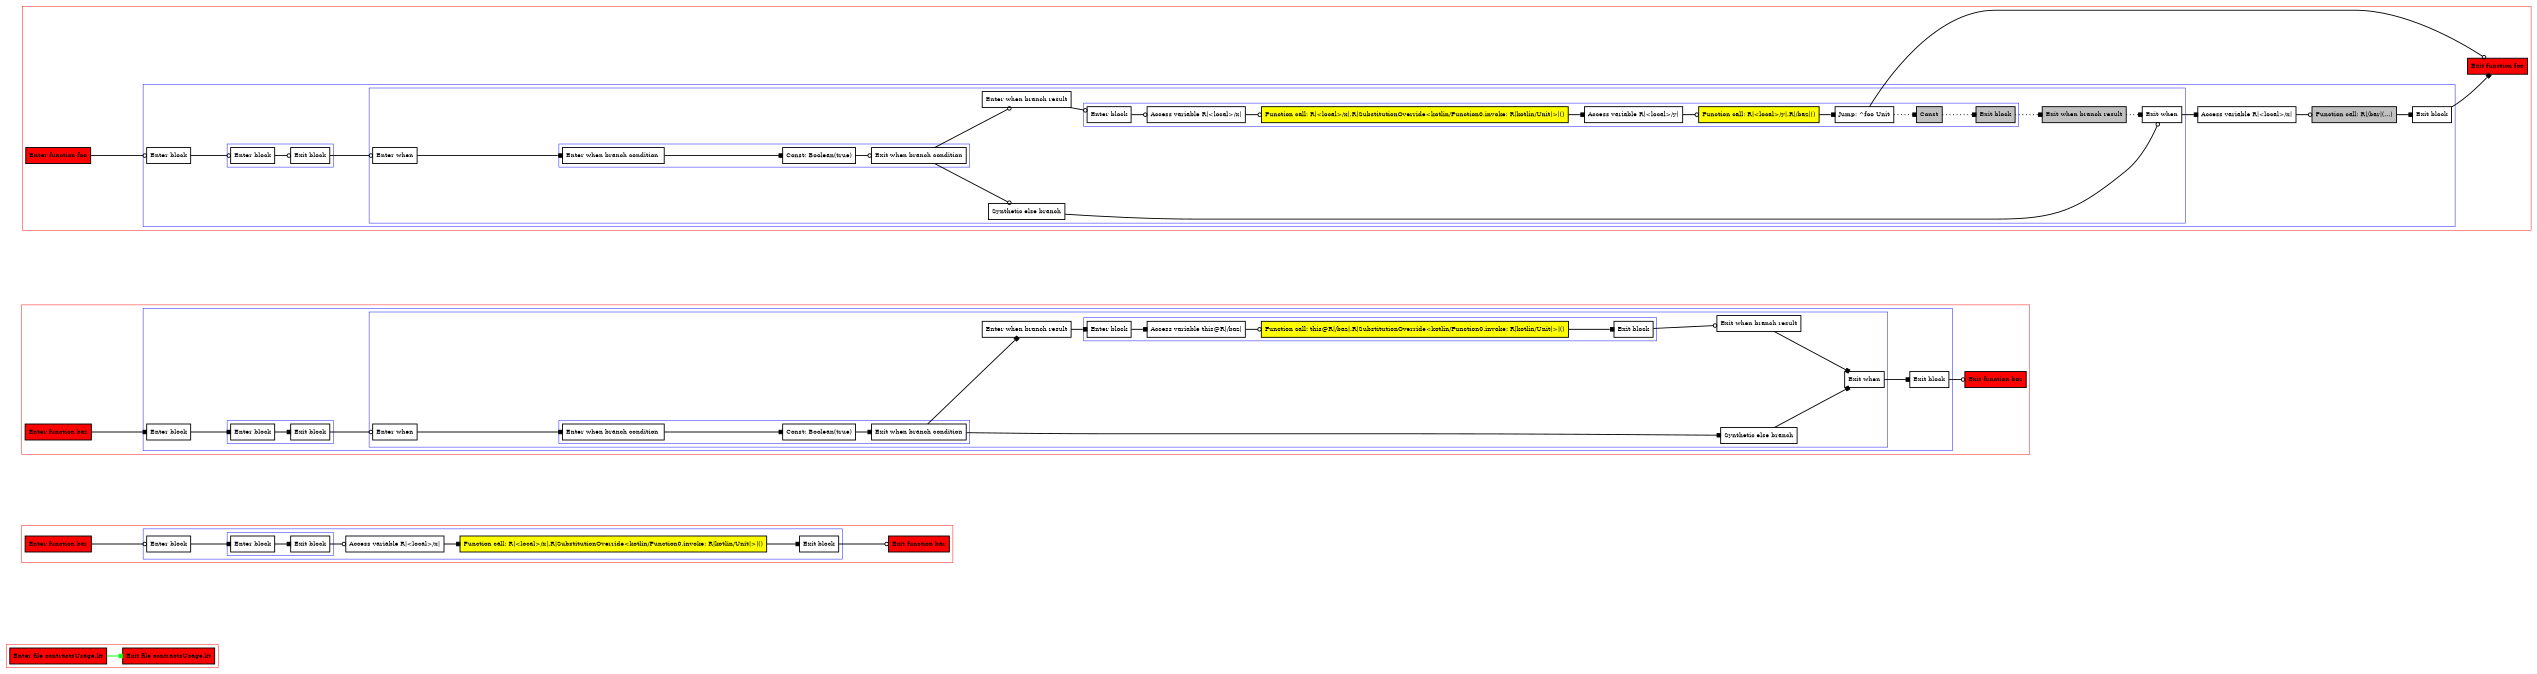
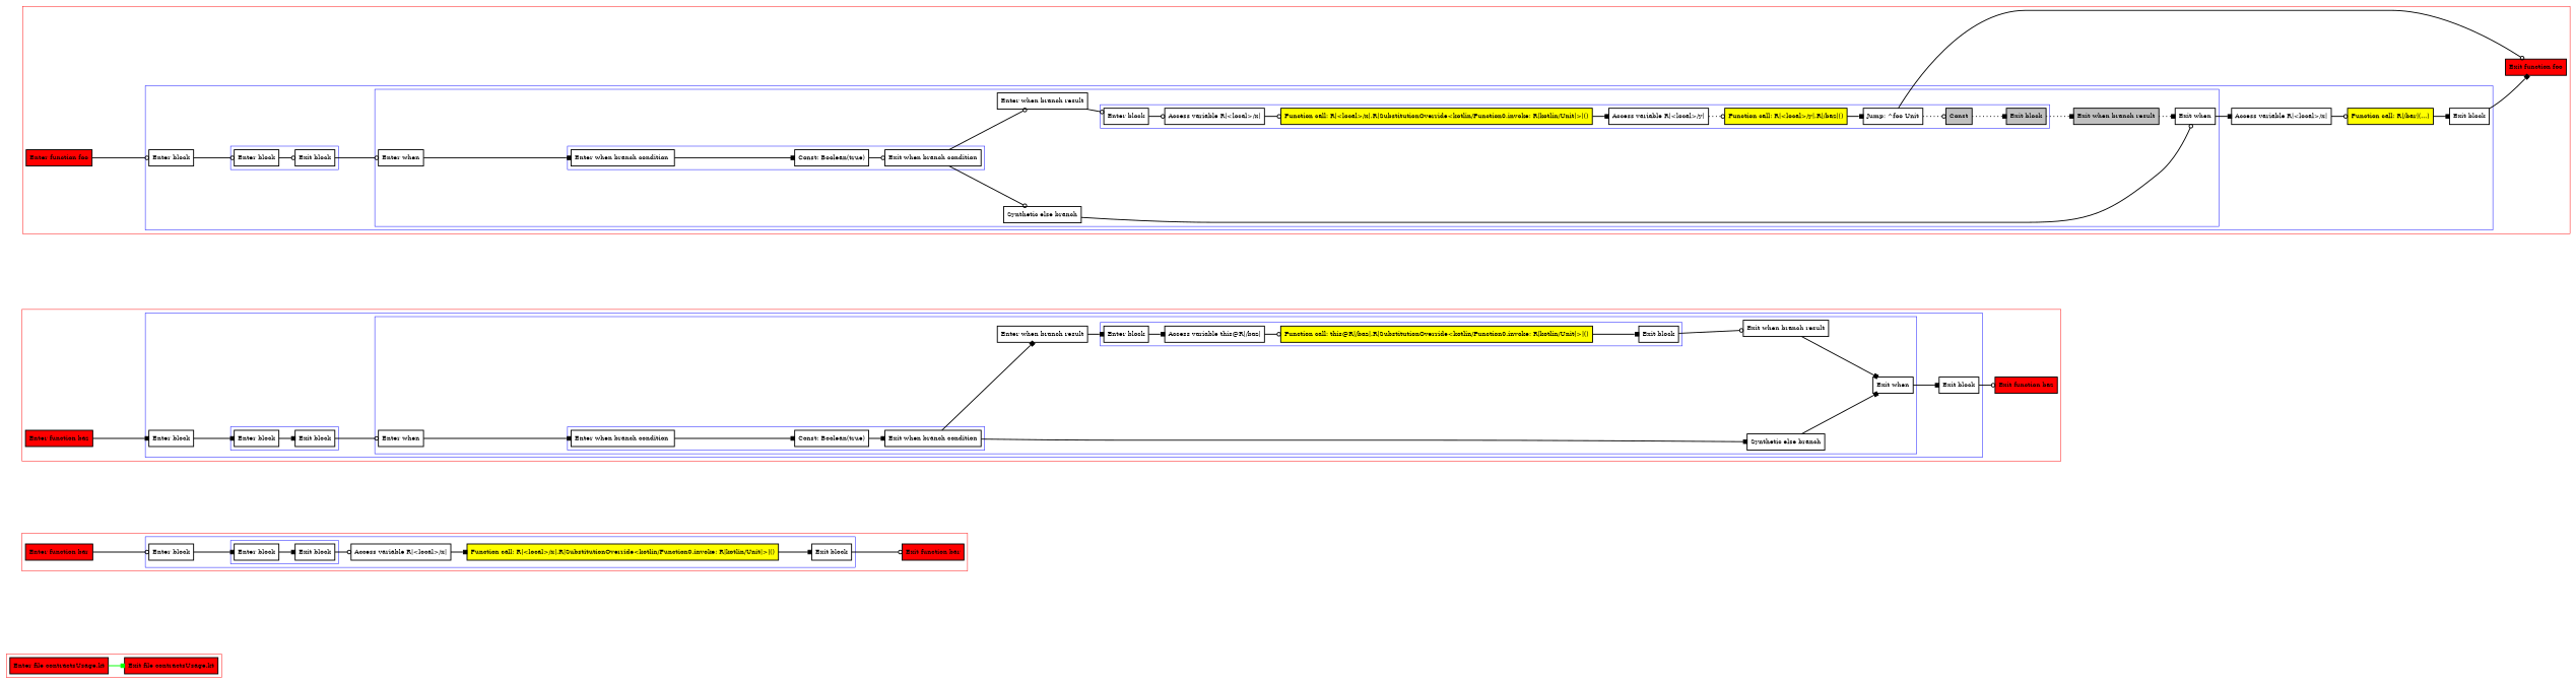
  digraph {
    nodesep=3
    rankdir=LR
    node [penwidth=2 shape=box]
    edge [arrowhead=box penwidth=2]
    n1 [fillcolor=red label="Enter file contractsUsage.kt" style=filled]
    n2 [fillcolor=red label="Exit file contractsUsage.kt" style=filled]
    n3 [label="Enter block"]
    n4 [label="Exit block"]
    n5 [label="Enter block"]
    n6 [label="Access variable R|<local>/x|"]
    n7 [fillcolor=yellow label="Function call: R|<local>/x|.R|SubstitutionOverride<kotlin/Function0.invoke: R|kotlin/Unit|>|()" style=filled]
    n8 [label="Exit block"]
    n9 [fillcolor=red label="Enter function bar" style=filled]
    n10 [fillcolor=red label="Exit function bar" style=filled]
    n11 [label="Enter block"]
    n12 [label="Exit block"]
    n13 [label="Enter when branch condition "]
    n14 [label="Const: Boolean(true)"]
    n15 [label="Exit when branch condition"]
    n16 [label="Enter block"]
    n17 [label="Access variable this@R|/baz|"]
    n18 [fillcolor=yellow label="Function call: this@R|/baz|.R|SubstitutionOverride<kotlin/Function0.invoke: R|kotlin/Unit|>|()" style=filled]
    n19 [label="Exit block"]
    n20 [label="Enter when"]
    n21 [label="Synthetic else branch"]
    n22 [label="Enter when branch result"]
    n23 [label="Exit when branch result"]
    n24 [label="Exit when"]
    n25 [label="Enter block"]
    n26 [label="Exit block"]
    n27 [fillcolor=red label="Enter function baz" style=filled]
    n28 [fillcolor=red label="Exit function baz" style=filled]
    n29 [label="Enter block"]
    n30 [label="Exit block"]
    n31 [label="Enter when branch condition "]
    n32 [label="Const: Boolean(true)"]
    n33 [label="Exit when branch condition"]
    n34 [label="Enter block"]
    n35 [label="Access variable R|<local>/x|"]
    n36 [fillcolor=yellow label="Function call: R|<local>/x|.R|SubstitutionOverride<kotlin/Function0.invoke: R|kotlin/Unit|>|()" style=filled]
    n37 [label="Access variable R|<local>/y|"]
    n38 [fillcolor=yellow label="Function call: R|<local>/y|.R|/baz|()" style=filled]
    n39 [label="Jump: ^foo Unit"]
    n40 [fillcolor=gray label=Const style=filled]
    n41 [fillcolor=gray label="Exit block" style=filled]
    n42 [label="Enter when"]
    n43 [label="Synthetic else branch"]
    n44 [label="Enter when branch result"]
    n45 [fillcolor=gray label="Exit when branch result" style=filled]
    n46 [label="Exit when"]
    n47 [label="Enter block"]
    n48 [label="Access variable R|<local>/x|"]
-   n49 [fillcolor=gray label="Function call: R|/bar|(...)" style=filled]
+   n49 [fillcolor=yellow label="Function call: R|/bar|(...)" style=filled]
    n50 [label="Exit block"]
    n51 [fillcolor=red label="Enter function foo" style=filled]
    n52 [fillcolor=red label="Exit function foo" style=filled]
    subgraph cluster_1 {
      color=red
      n1
      n2
    }
    subgraph cluster_2 {
      color=red
      n9
      n10
      subgraph cluster_3 {
        color=blue
        n5
        n6
        n7
        n8
        subgraph cluster_4 {
          color=blue
          n3
          n4
        }
      }
    }
    subgraph cluster_5 {
      color=red
      n27
      n28
      subgraph cluster_6 {
        color=blue
        n25
        n26
        subgraph cluster_7 {
          color=blue
          n11
          n12
        }
        subgraph cluster_8 {
          color=blue
          n20
          n21
          n22
          n23
          n24
          subgraph cluster_9 {
            color=blue
            n13
            n14
            n15
          }
          subgraph cluster_10 {
            color=blue
            n16
            n17
            n18
            n19
          }
        }
      }
    }
    subgraph cluster_11 {
      color=red
      n51
      n52
      subgraph cluster_12 {
        color=blue
        n47
        n48
        n49
        n50
        subgraph cluster_13 {
          color=blue
          n29
          n30
        }
        subgraph cluster_14 {
          color=blue
          n42
          n43
          n44
          n45
          n46
          subgraph cluster_15 {
            color=blue
            n31
            n32
            n33
          }
          subgraph cluster_16 {
            color=blue
            n34
            n35
            n36
            n37
            n38
            n39
            n40
            n41
          }
        }
      }
    }
    n1 -> n2 [color=green]
    n3 -> n4
    n4 -> n6 [arrowhead=odot]
    n5 -> n3
    n6 -> n7
    n7 -> n8
    n8 -> n10 [arrowhead=odot]
    n9 -> n5 [arrowhead=odot]
    n11 -> n12
    n12 -> n20 [arrowhead=odot]
    n13 -> n14
    n14 -> n15
    n15 -> n21
    n15 -> n22
    n16 -> n17
    n17 -> n18 [arrowhead=odot]
    n18 -> n19
    n19 -> n23 [arrowhead=odot]
    n20 -> n13
    n21 -> n24
    n22 -> n16
    n23 -> n24
    n24 -> n26
    n25 -> n11
    n26 -> n28 [arrowhead=odot]
    n27 -> n25
    n29 -> n30 [arrowhead=odot]
    n30 -> n42 [arrowhead=odot]
    n31 -> n32
    n32 -> n33 [arrowhead=odot]
    n33 -> n43 [arrowhead=odot]
    n33 -> n44 [arrowhead=odot]
    n34 -> n35 [arrowhead=odot]
    n35 -> n36 [arrowhead=odot]
    n36 -> n37
-   n37 -> n38 [arrowhead=odot]
+   n37 -> n38 [arrowhead=odot style=dotted]
    n38 -> n39
-   n39 -> n40 [style=dotted]
+   n39 -> n40 [arrowhead=odot style=dotted]
    n39 -> n52 [arrowhead=odot]
    n40 -> n41 [style=dotted]
    n41 -> n45 [style=dotted]
    n42 -> n31
    n43 -> n46 [arrowhead=odot]
    n44 -> n34 [arrowhead=odot]
    n45 -> n46 [style=dotted]
    n46 -> n48
    n47 -> n29 [arrowhead=odot]
    n48 -> n49 [arrowhead=odot]
    n49 -> n50
    n50 -> n52
    n51 -> n47 [arrowhead=odot]
  }
